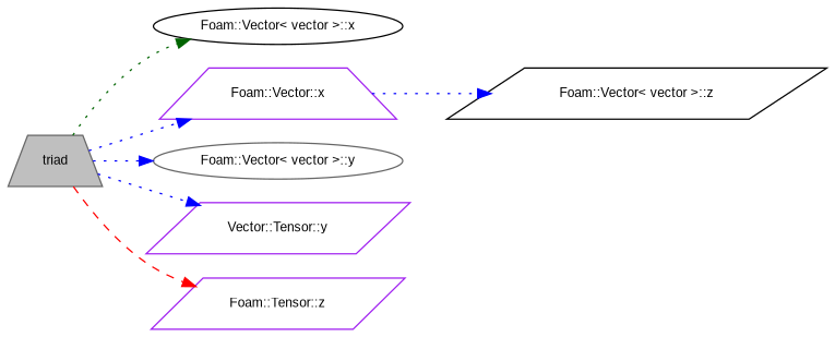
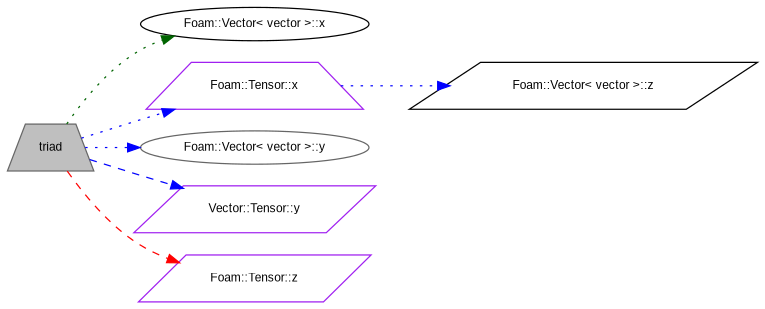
  digraph {
    fontname="Liberation Sans"
    rankdir=LR
    node [color=purple fontname="Liberation Sans" fontsize=10 shape=parallelogram]
    edge [color=blue fontname="Liberation Sans" fontsize=10 labelfontname=Helvetica labelfontsize=10 style=dotted]
    n1 [color=gray40 fillcolor=grey75 fontcolor=black height=0.2 label=triad shape=trapezium style=filled width=0.4]
    n2 [color=black height=0.2 label="Foam::Vector\< vector \>::x" shape=ellipse width=0.4]
-   n3 [height=0.2 label="Foam::Vector::x" shape=trapezium width=0.4]
+   n3 [height=0.2 label="Foam::Tensor::x" shape=trapezium width=0.4]
    n4 [color=gray40 height=0.2 label="Foam::Vector\< vector \>::y" shape=ellipse width=0.4]
    n5 [height=0.2 label="Vector::Tensor::y" width=0.4]
    n6 [height=0.2 label="Foam::Tensor::z" width=0.4]
    n7 [color=black height=0.2 label="Foam::Vector\< vector \>::z" width=0.4]
    n1 -> n2 [color=darkgreen]
    n1 -> n3
    n1 -> n4
-   n1 -> n5
+   n1 -> n5 [style=dashed]
    n1 -> n6 [color=red style=dashed]
    n3 -> n7
  }
